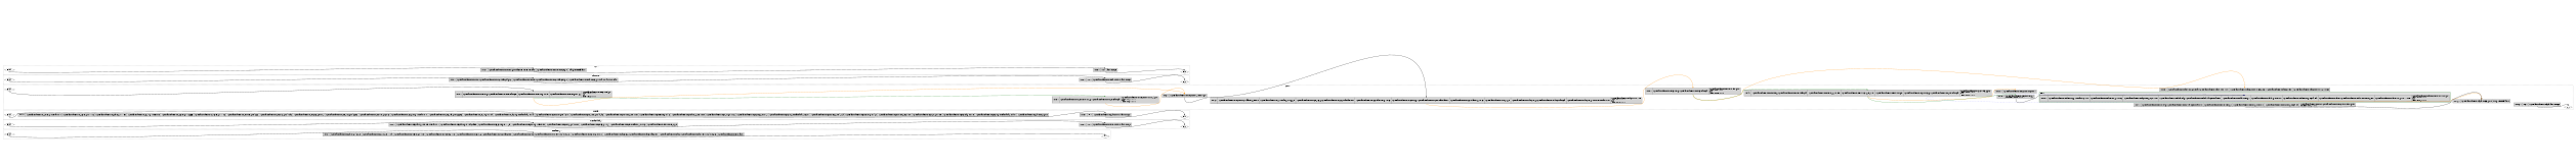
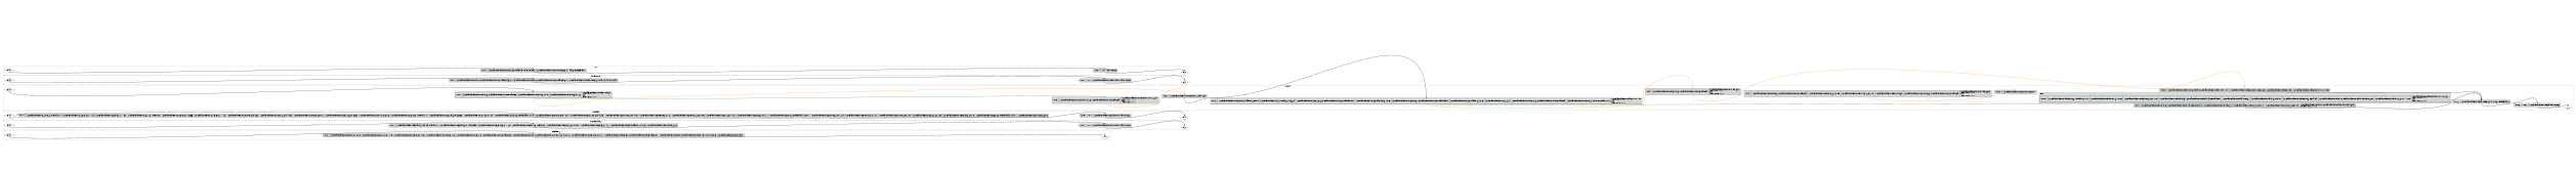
  digraph {
    fontname="DejaVu Sans"
    rankdir=LR
    node [fillcolor=lightgrey fontname="DejaVu Sans" shape=record style=filled]
    edge [constraint=true fontname="DejaVu Sans" headport=n style="solid,bold" tailport=s color=black weight=10]
    n1 [fillcolor=white label=ENTRY shape=Mdiamond]
    n2 [fillcolor=white label=EXIT shape=Mdiamond]
    n3 [label="{\<bb\ 2\>:\l|[valid_files/20190820-1.c:26:9]\ _1\ =\ r\ *\ 5243;\l|[valid_files/20190820-1.c:26:4]\ q\ =\ _1\ \>\>\ 19;\l|[valid_files/20190820-1.c:27:33]\ _2\ =\ q\ *\ 100;\l|[valid_files/20190820-1.c:27:28]\ _3\ =\ r\ -\ _2;\l|[valid_files/20190820-1.c:27:25]\ _4\ =\ [valid_files/20190820-1.c:27:25]\ decpair[_3];\l|[valid_files/20190820-1.c:27:16]\ [valid_files/20190820-1.c:27:2]\ MEM[(u16\ *)buf]\ =\ _4;\l|[valid_files/20190820-1.c:28:6]\ buf\ =\ buf\ +\ 2;\l|[valid_files/20190820-1.c:29:25]\ _5\ =\ [valid_files/20190820-1.c:29:25]\ decpair[q];\l|[valid_files/20190820-1.c:29:16]\ [valid_files/20190820-1.c:29:2]\ MEM[(u16\ *)buf]\ =\ _5;\l|[valid_files/20190820-1.c:30:1]\ return;\l}"]
    n4 [fillcolor=white label=ENTRY shape=Mdiamond]
    n5 [fillcolor=white label=EXIT shape=Mdiamond]
    n6 [label="{\<bb\ 2\>:\l|[valid_files/20190820-1.c:35:19]\ _1\ =\ (long\ long\ unsigned\ int)\ x;\l|[valid_files/20190820-1.c:35:19]\ _2\ =\ _1\ *\ 879609303;\l|[valid_files/20190820-1.c:35:43]\ _3\ =\ _2\ \>\>\ 43;\l|[valid_files/20190820-1.c:35:12]\ q\ =\ (uint32_t)\ _3;\l|[valid_files/20190820-1.c:36:28]\ _4\ =\ q\ *\ 10000;\l|[valid_files/20190820-1.c:36:3]\ _5\ =\ x\ -\ _4;\l|[valid_files/20190820-1.c:36:3]\ put_dec_full4\ (buf,\ _5);\l|[valid_files/20190820-1.c:37:10]\ D.2840\ =\ q;\l}"]
    n7 [label="{\<bb\ 3\>:\l|\<L0\>:\l|[valid_files/20190820-1.c:37:10\ discrim\ 1]\ return\ D.2840;\l}"]
    n8 [fillcolor=white label=ENTRY shape=Mdiamond]
    n9 [fillcolor=white label=EXIT shape=Mdiamond]
    n10 [label="{\<bb\ 2\>:\l|[valid_files/20190820-1.c:44:8]\ _1\ =\ (unsigned\ int)\ n;\l|[valid_files/20190820-1.c:44:5]\ d1\ =\ _1\ \>\>\ 16;\l|[valid_files/20190820-1.c:45:9]\ _2\ =\ n\ \>\>\ 32;\l|[valid_files/20190820-1.c:45:4]\ h\ =\ (uint32_t)\ _2;\l|[valid_files/20190820-1.c:46:5]\ d2\ =\ h\ &\ 65535;\l|[valid_files/20190820-1.c:47:5]\ d3\ =\ h\ \>\>\ 16;\l|[valid_files/20190820-1.c:48:10]\ _3\ =\ d3\ *\ 656;\l|[valid_files/20190820-1.c:48:22]\ _4\ =\ d2\ *\ 7296;\l|[valid_files/20190820-1.c:48:15]\ _5\ =\ _3\ +\ _4;\l|[valid_files/20190820-1.c:48:34]\ _6\ =\ d1\ *\ 5536;\l|[valid_files/20190820-1.c:48:27]\ _7\ =\ _5\ +\ _6;\l|[valid_files/20190820-1.c:48:54]\ _8\ =\ (unsigned\ int)\ n;\l|[valid_files/20190820-1.c:48:54]\ _9\ =\ _8\ &\ 65535;\l|[valid_files/20190820-1.c:48:4]\ q\ =\ _7\ +\ _9;\l|[valid_files/20190820-1.c:49:6]\ q\ =\ put_dec_helper4\ (buf,\ q);\l|[valid_files/20190820-1.c:50:12]\ _10\ =\ d3\ *\ 7671;\l|[valid_files/20190820-1.c:50:24]\ _11\ =\ d2\ *\ 9496;\l|[valid_files/20190820-1.c:50:17]\ _12\ =\ _10\ +\ _11;\l|[valid_files/20190820-1.c:50:33]\ _13\ =\ d1\ *\ 6;\l|[valid_files/20190820-1.c:50:29]\ _14\ =\ _12\ +\ _13;\l|[valid_files/20190820-1.c:50:4]\ q\ =\ q\ +\ _14;\l|[valid_files/20190820-1.c:51:6]\ _15\ =\ buf\ +\ 4;\l|[valid_files/20190820-1.c:51:6]\ q\ =\ put_dec_helper4\ (_15,\ q);\l|[valid_files/20190820-1.c:52:12]\ _16\ =\ d3\ *\ 4749;\l|[valid_files/20190820-1.c:52:22]\ _17\ =\ d2\ *\ 42;\l|[valid_files/20190820-1.c:52:17]\ _18\ =\ _16\ +\ _17;\l|[valid_files/20190820-1.c:52:4]\ q\ =\ q\ +\ _18;\l|[valid_files/20190820-1.c:53:6]\ _19\ =\ buf\ +\ 8;\l|[valid_files/20190820-1.c:53:6]\ q\ =\ put_dec_helper4\ (_19,\ q);\l|[valid_files/20190820-1.c:54:9]\ D.2842\ =\ buf;\l}"]
    n11 [label="{\<bb\ 3\>:\l|\<L0\>:\l|[valid_files/20190820-1.c:54:9\ discrim\ 1]\ return\ D.2842;\l}"]
    n12 [label="{\<bb\ 12\>:\l|[valid_files/20190820-1.c:89:31]\ _16\ =\ (unsigned\ char)\ num;\l|[valid_files/20190820-1.c:89:31]\ _17\ =\ (int)\ _16;\l|[valid_files/20190820-1.c:89:51]\ _18\ =\ mask\ &\ _17;\l|[valid_files/20190820-1.c:89:29]\ _19\ =\ [valid_files/20190820-1.c:89:29]\ hex_asc_upper[_18];\l|[valid_files/20190820-1.c:89:9]\ i.2_20\ =\ i;\l|[valid_files/20190820-1.c:89:9]\ i\ =\ i.2_20\ +\ 1;\l|[valid_files/20190820-1.c:89:13]\ _21\ =\ locase\ \|\ _19;\l|[valid_files/20190820-1.c:89:13]\ [valid_files/20190820-1.c:89:7]\ tmp[i.2_20]\ =\ _21;\l|[valid_files/20190820-1.c:90:8]\ num\ =\ num\ \>\>\ shift;\l|[valid_files/20190820-1.c:91:12\ discrim\ 1]\ if\ (num\ !=\ 0)\l\ \ goto\ \<bb\ 12\>;\ [INV]\lelse\l\ \ goto\ \<bb\ 14\>;\ [INV]\l}"]
    n13 [label="{\<bb\ 14\>:\l|[valid_files/20190820-1.c:95:9]\ D.2858\ =\ buf;\l|tmp\ =\ \{CLOBBER(eos)\};\l}"]
    n14 [fillcolor=white label=ENTRY shape=Mdiamond]
    n15 [fillcolor=white label=EXIT shape=Mdiamond]
    n16 [label="{\<bb\ 2\>:\l|[valid_files/20190820-1.c:72:23]\ _1\ =\ [valid_files/20190820-1.c:72:23]\ spec.flags;\l|[valid_files/20190820-1.c:72:30]\ _2\ =\ (int)\ _1;\l|[valid_files/20190820-1.c:72:30]\ _3\ =\ _2\ &\ 64;\l|[valid_files/20190820-1.c:72:36]\ if\ (_3\ !=\ 0)\l\ \ goto\ \<bb\ 3\>;\ [INV]\lelse\l\ \ goto\ \<bb\ 5\>;\ [INV]\l}"]
    n17 [label="{\<bb\ 3\>:\l|[valid_files/20190820-1.c:72:43\ discrim\ 1]\ _4\ =\ [valid_files/20190820-1.c:72:43]\ spec.base;\l|[valid_files/20190820-1.c:72:36\ discrim\ 1]\ if\ (_4\ !=\ 10)\l\ \ goto\ \<bb\ 4\>;\ [INV]\lelse\l\ \ goto\ \<bb\ 5\>;\ [INV]\l}"]
    n18 [label="{\<bb\ 5\>:\l|[valid_files/20190820-1.c:72:36\ discrim\ 4]\ iftmp.0\ =\ 0;\l}"]
    n19 [label="{\<bb\ 6\>:\l|[valid_files/20190820-1.c:72:6\ discrim\ 6]\ need_pfx\ =\ iftmp.0;\l|[valid_files/20190820-1.c:74:7]\ is_zero\ =\ num\ ==\ 0;\l|[valid_files/20190820-1.c:75:24]\ _5\ =\ [valid_files/20190820-1.c:75:24]\ spec.field_width;\l|[valid_files/20190820-1.c:75:6]\ field_width\ =\ (int)\ _5;\l|[valid_files/20190820-1.c:76:22]\ _6\ =\ [valid_files/20190820-1.c:76:22]\ spec.precision;\l|[valid_files/20190820-1.c:76:6]\ precision\ =\ (int)\ _6;\l|[valid_files/20190820-1.c:78:4]\ i\ =\ 0;\l|[valid_files/20190820-1.c:79:16]\ _7\ =\ [valid_files/20190820-1.c:79:16]\ spec.base;\l|[valid_files/20190820-1.c:79:16]\ _8\ =\ (long\ long\ unsigned\ int)\ _7;\l|[valid_files/20190820-1.c:79:5]\ if\ (num\ \<\ _8)\l\ \ goto\ \<bb\ 7\>;\ [INV]\lelse\l\ \ goto\ \<bb\ 8\>;\ [INV]\l}"]
    n20 [label="{\<bb\ 7\>:\l|[valid_files/20190820-1.c:80:27]\ _9\ =\ [valid_files/20190820-1.c:80:27]\ hex_asc_upper[num];\l|[valid_files/20190820-1.c:80:8]\ i.1_10\ =\ i;\l|[valid_files/20190820-1.c:80:8]\ i\ =\ i.1_10\ +\ 1;\l|[valid_files/20190820-1.c:80:12]\ _11\ =\ locase\ \|\ _9;\l|[valid_files/20190820-1.c:80:12]\ [valid_files/20190820-1.c:80:6]\ tmp[i.1_10]\ =\ _11;\l[0:0]\ goto\ \<bb\ 14\>;\ [INV]\l}"]
    n21 [label="{\<bb\ 8\>:\l|[valid_files/20190820-1.c:81:15]\ _12\ =\ [valid_files/20190820-1.c:81:15]\ spec.base;\l|[valid_files/20190820-1.c:81:10]\ if\ (_12\ !=\ 10)\l\ \ goto\ \<bb\ 9\>;\ [INV]\lelse\l\ \ goto\ \<bb\ 13\>;\ [INV]\l}"]
    n22 [label="{\<bb\ 9\>:\l|[valid_files/20190820-1.c:82:18]\ _13\ =\ [valid_files/20190820-1.c:82:18]\ spec.base;\l|[valid_files/20190820-1.c:82:18]\ _14\ =\ (int)\ _13;\l|[valid_files/20190820-1.c:82:7]\ mask\ =\ _14\ +\ -1;\l|[valid_files/20190820-1.c:83:7]\ shift\ =\ 3;\l|[valid_files/20190820-1.c:84:11]\ _15\ =\ [valid_files/20190820-1.c:84:11]\ spec.base;\l|[valid_files/20190820-1.c:84:6]\ if\ (_15\ ==\ 16)\l\ \ goto\ \<bb\ 10\>;\ [INV]\lelse\l\ \ goto\ \<bb\ 11\>;\ [INV]\l}"]
    n23 [label="{\<bb\ 13\>:\l|[valid_files/20190820-1.c:93:7]\ _22\ =\ put_dec\ ([valid_files/20190820-1.c:93:7]\ &tmp,\ num);\l|[valid_files/20190820-1.c:93:25\ discrim\ 1]\ _23\ =\ _22\ -\ [valid_files/20190820-1.c:93:25]\ &tmp;\l|[valid_files/20190820-1.c:93:5\ discrim\ 1]\ i\ =\ (int)\ _23;\l}"]
-   n24 [label="{\<bb\ 10\>:\l|[valid_files/20190820-1.c:85:10]\ shift\ =\ 4;\l[0:0]\ goto\ \<bb\ 12\>;\ [INV]\l}"]
    n25 [label="{\<bb\ 11\>:\l|[valid_files/20190820-1.c:87:5]\ __builtin_abort\ ();\l}"]
    n26 [label="{\<bb\ 15\>:\l|\<L16\>:\l|[valid_files/20190820-1.c:95:9]\ return\ D.2858;\l}"]
    n27 [fillcolor=white label=ENTRY shape=Mdiamond]
    n28 [fillcolor=white label=EXIT shape=Mdiamond]
    n29 [label="{\<bb\ 2\>:\l|[valid_files/20190820-1.c:101:12]\ [valid_files/20190820-1.c:101:6]\ spec.base\ =\ 16;\l|[valid_files/20190820-1.c:102:13]\ [valid_files/20190820-1.c:102:6]\ spec.flags\ =\ 0;\l|[valid_files/20190820-1.c:103:9]\ D.2861\ =\ number\ (buf,\ end,\ 100,\ spec);\l}"]
    n30 [label="{\<bb\ 3\>:\l|\<L0\>:\l|[valid_files/20190820-1.c:103:9\ discrim\ 1]\ return\ D.2861;\l}"]
    n31 [fillcolor=white label=ENTRY shape=Mdiamond]
    n32 [fillcolor=white label=EXIT shape=Mdiamond]
    n33 [label="{\<bb\ 2\>:\l|[valid_files/20190820-1.c:110:13]\ s\ =\ pointer_string\ (0B,\ 0B,\ 0B,\ spec);\l|[valid_files/20190820-1.c:111:10]\ D.2863\ =\ 0;\l|spec\ =\ \{CLOBBER(eos)\};\l}"]
    n34 [label="{\<bb\ 3\>:\l|\<L1\>:\l|return\ D.2863;\l}"]
    subgraph cluster_1 {
      color=black
      label="put_dec_full4 ()"
      style=dashed
      n1
      n2
      n3
    }
    subgraph cluster_2 {
      color=black
      label="put_dec_helper4 ()"
      style=dashed
      n4
      n5
      n6
      n7
    }
    subgraph cluster_3 {
      color=black
-     label="put_dec ()"
+     label="upper_dec ()"
      style=dashed
      n8
      n9
      n10
      n11
    }
    subgraph cluster_4 {
      color=black
-     label="abort ()"
+     label="number ()"
      style=dashed
      n13
      n14
      n15
      n16
      n17
      n18
      n19
      n20
      n21
      n22
      n23
-     n24
      n25
      n26
      subgraph cluster_5 {
        color=darkgreen
        fillcolor=grey88
        label="loop 1"
        labeljust=l
        penwidth=2
        style=filled
        n12
      }
    }
    subgraph cluster_6 {
      color=black
-     label="files_string ()"
+     label="pointer_string ()"
      style=dashed
      n27
      n28
      n29
      n30
    }
    subgraph cluster_7 {
      color=black
      label="main ()"
      style=dashed
      n31
      n32
      n33
      n34
    }
    n1 -> n2 [style=invis color="" weight=""]
    n1 -> n3 [weight=100]
    n3 -> n2
    n4 -> n5 [style=invis color="" weight=""]
    n4 -> n6 [weight=100]
    n6 -> n7 [weight=100]
    n7 -> n5
    n8 -> n9 [style=invis color="" weight=""]
    n8 -> n10 [weight=100]
    n10 -> n11 [weight=100]
    n11 -> n9
    n12 -> n12 [color=blue constraint=false style="dotted,bold"]
    n12 -> n13 [color=darkorange]
+   n13 -> n26 [weight=100]
    n14 -> n15 [style=invis color="" weight=""]
    n14 -> n16 [weight=100]
    n16 -> n17 [color=forestgreen]
    n16 -> n18 [color=darkorange]
    n17 -> n18 [color=darkorange]
    n18 -> n19 [weight=100]
+   n19 -> n20 [color=forestgreen]
    n19 -> n21 [color=darkorange]
    n20 -> n13 [weight=100]
-   n21 -> n22 [color=forestgreen]
    n21 -> n23 [color=darkorange]
-   n22 -> n24 [color=forestgreen]
    n22 -> n25 [color=darkorange]
-   n24 -> n12 [weight=100]
+   n23 -> n13 [weight=100]
    n26 -> n15
    n27 -> n28 [style=invis color="" weight=""]
    n27 -> n29 [weight=100]
    n29 -> n30 [weight=100]
    n30 -> n28
    n31 -> n32 [style=invis color="" weight=""]
    n31 -> n33 [weight=100]
    n33 -> n34 [weight=100]
    n34 -> n32
  }
